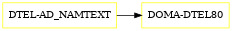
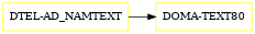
  digraph {
    rankdir=LR
    node [color=yellow shape=box]
    "DTEL-AD_NAMTEXT"
-   "DOMA-TEXT80" [label="DOMA-DTEL80"]
+   "DOMA-TEXT80"
    "DTEL-AD_NAMTEXT" -> "DOMA-TEXT80"
  }
